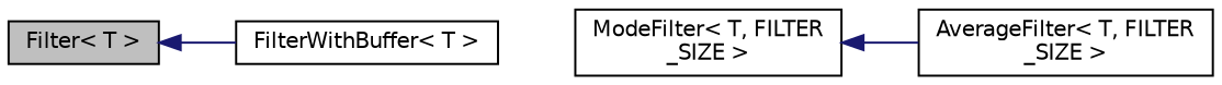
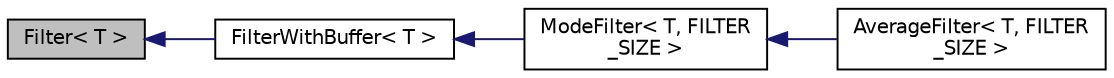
  digraph {
    rankdir=LR
    node [color=black fillcolor=white fontname=Helvetica fontsize=10 shape=record style=filled]
    edge [color=midnightblue dir=back fontname=Helvetica fontsize=10 labelfontname=Helvetica labelfontsize=10 style=solid]
    n1 [fillcolor=grey75 fontcolor=black height=0.2 label="Filter\< T \>" width=0.4]
    n2 [height=0.2 label="FilterWithBuffer\< T \>" width=0.4]
    n3 [height=0.2 label="ModeFilter\< T, FILTER\l_SIZE \>" width=0.4]
    n4 [height=0.2 label="AverageFilter\< T, FILTER\l_SIZE \>" width=0.4]
    n1 -> n2
+   n2 -> n3
    n3 -> n4
  }
